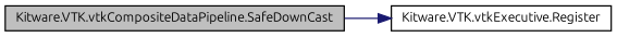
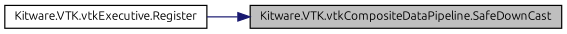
  digraph {
    rankdir=LR
    fontname=Ubuntu
    node [color=black fontname=Ubuntu fontsize=10 shape=record]
    n1 [fillcolor=grey75 fontcolor=black height=0.2 label="Kitware.VTK.vtkCompositeDataPipeline.SafeDownCast" style=filled width=0.4]
    n2 [height=0.2 label="Kitware.VTK.vtkExecutive.Register" width=0.4]
-   n1 -> n2 [color=midnightblue fontname=Ubuntu fontsize=10 labelfontname=FreeSans labelfontsize=10 style=solid]
+   n2 -> n1 [color=midnightblue fontname=Ubuntu fontsize=10 labelfontname=FreeSans labelfontsize=10 style=solid]
  }
